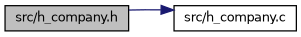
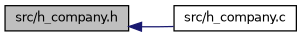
  digraph {
    rankdir=LR
    node [color=black fontname=Helvetica fontsize=10 shape=record style=filled]
    n1 [fillcolor=grey75 fontcolor=black height=0.2 label="src/h_company.h" width=0.4]
    n2 [fillcolor=white height=0.2 label="src/h_company.c" width=0.4]
-   n2 -> n1 [color=midnightblue dir=back fontname=Helvetica fontsize=10 labelfontname=Helvetica labelfontsize=10 style=solid]
+   n1 -> n2 [color=midnightblue dir=back fontname=Helvetica fontsize=10 labelfontname=Helvetica labelfontsize=10 style=solid]
  }
